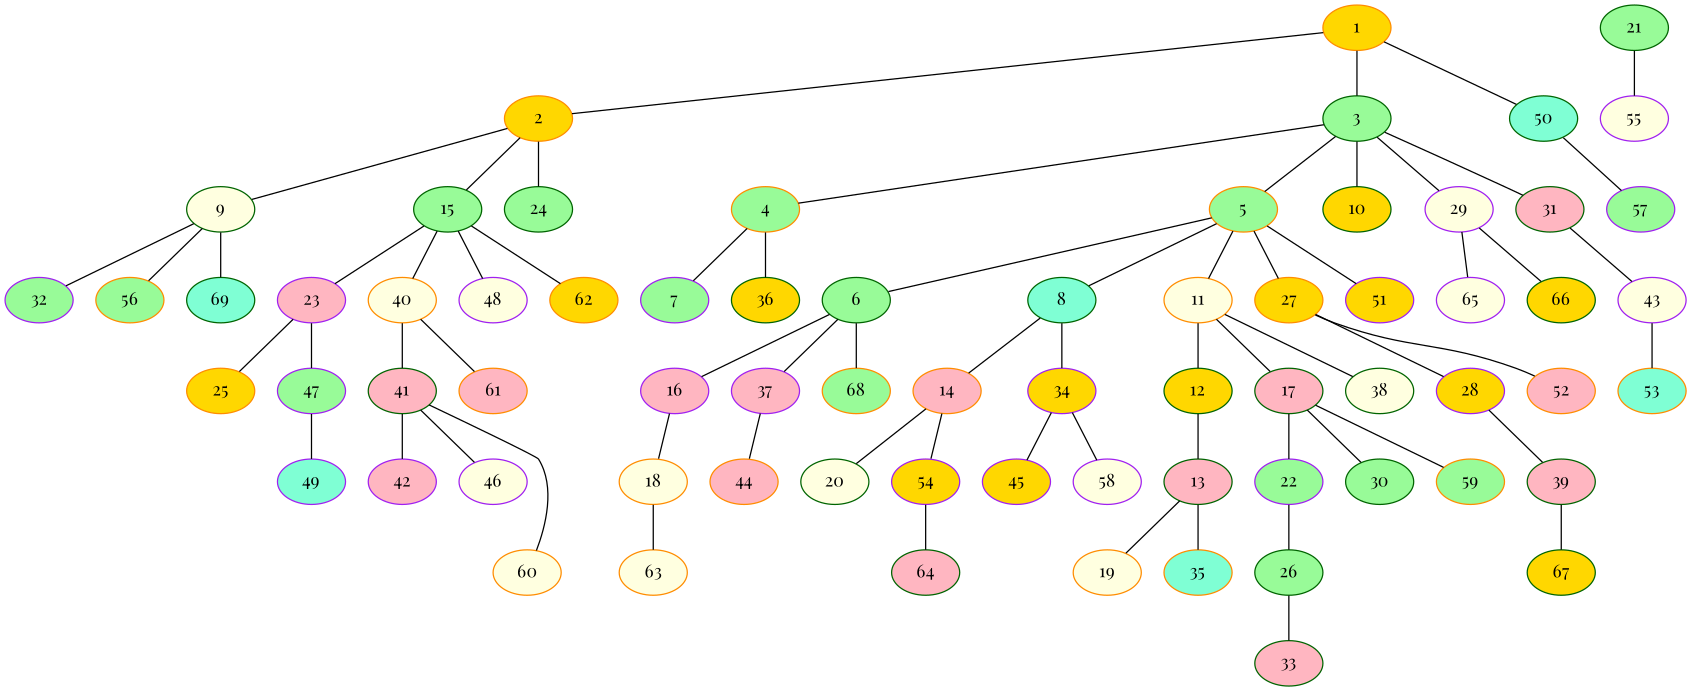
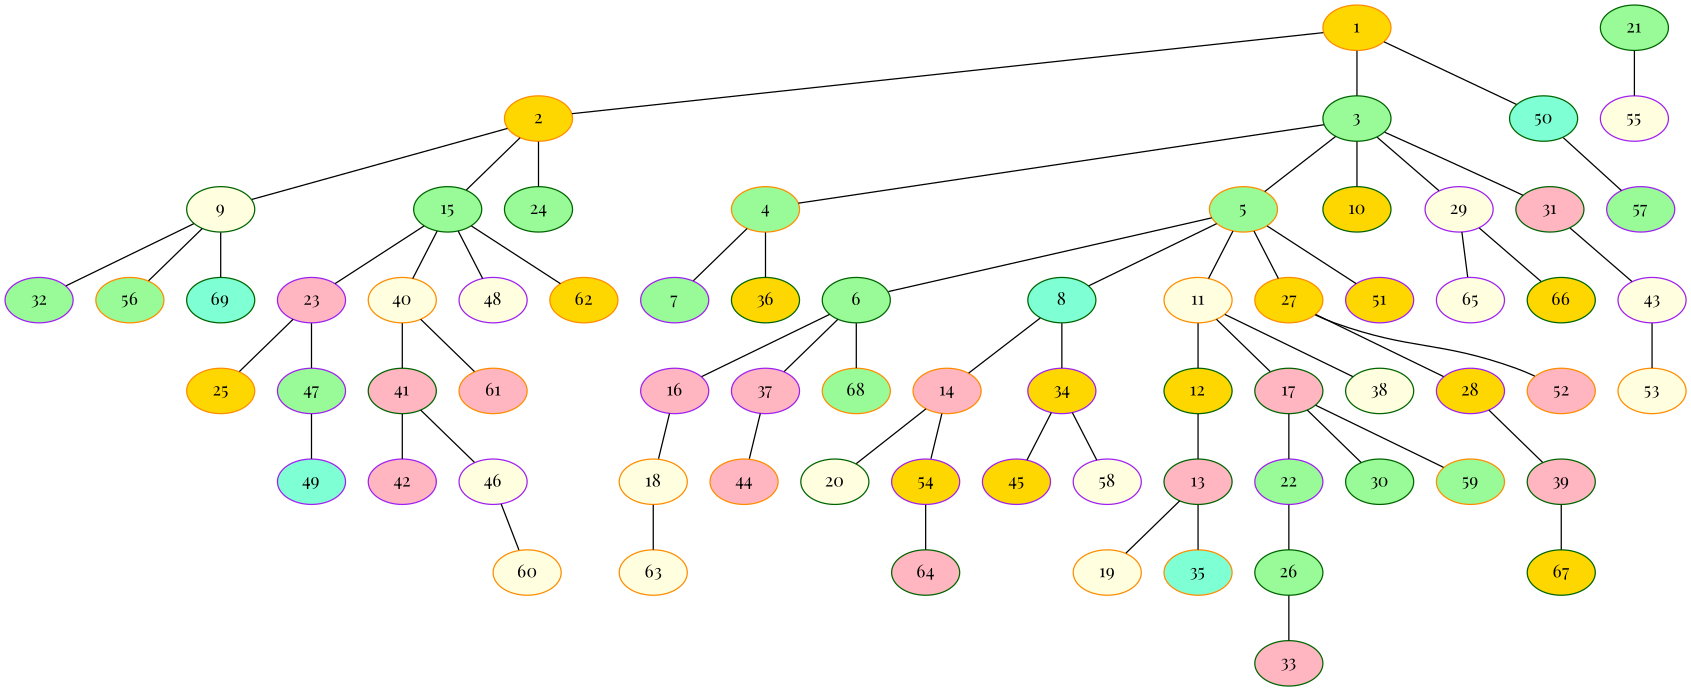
  graph {
    fontname="Playfair Display"
    node [color=darkgreen fillcolor=palegreen fontname="Playfair Display" style=filled]
    edge [fontname="Playfair Display" weight=1.0]
    1 [color=darkorange fillcolor=gold]
    2 [color=darkorange fillcolor=gold]
    3
    50 [fillcolor=aquamarine]
    9 [fillcolor=lightyellow]
    15
    24
    4 [color=darkorange]
    5 [color=darkorange]
    10 [fillcolor=gold]
    29 [color=purple fillcolor=lightyellow]
    31 [fillcolor=lightpink]
    57 [color=purple]
    32 [color=purple]
    56 [color=darkorange]
    69 [fillcolor=aquamarine]
    23 [color=purple fillcolor=lightpink]
    40 [color=darkorange fillcolor=lightyellow]
    48 [color=purple fillcolor=lightyellow]
    62 [color=darkorange fillcolor=gold]
    7 [color=purple]
    36 [fillcolor=gold]
    6
    8 [fillcolor=aquamarine]
    11 [color=darkorange fillcolor=lightyellow]
    27 [color=darkorange fillcolor=gold]
    51 [color=purple fillcolor=gold]
    65 [color=purple fillcolor=lightyellow]
    66 [fillcolor=gold]
    43 [color=purple fillcolor=lightyellow]
    16 [color=purple fillcolor=lightpink]
    37 [color=purple fillcolor=lightpink]
    68 [color=darkorange]
    14 [color=darkorange fillcolor=lightpink]
    34 [color=purple fillcolor=gold]
    12 [fillcolor=gold]
    17 [fillcolor=lightpink]
    38 [fillcolor=lightyellow]
    55 [color=purple fillcolor=lightyellow]
    21
    28 [color=purple fillcolor=gold]
    52 [color=darkorange fillcolor=lightpink]
    18 [color=darkorange fillcolor=lightyellow]
    44 [color=darkorange fillcolor=lightpink]
    20 [fillcolor=lightyellow]
    54 [color=purple fillcolor=gold]
    45 [color=purple fillcolor=gold]
    58 [color=purple fillcolor=lightyellow]
    13 [fillcolor=lightpink]
    22 [color=purple]
    30
    59 [color=darkorange]
    19 [color=darkorange fillcolor=lightyellow]
    35 [color=darkorange fillcolor=aquamarine]
    33 [fillcolor=lightpink]
    26
    64 [fillcolor=lightpink]
    25 [color=darkorange fillcolor=gold]
    47 [color=purple]
    41 [fillcolor=lightpink]
    61 [color=darkorange fillcolor=lightpink]
    63 [color=darkorange fillcolor=lightyellow]
    49 [color=purple fillcolor=aquamarine]
    39 [fillcolor=lightpink]
    67 [fillcolor=gold]
-   53 [color=darkorange fillcolor=aquamarine]
+   53 [color=darkorange fillcolor=lightyellow]
    42 [color=purple fillcolor=lightpink]
    46 [color=purple fillcolor=lightyellow]
    60 [color=darkorange fillcolor=lightyellow]
    1 -- 2
    1 -- 3
    1 -- 50
    2 -- 9
    2 -- 15
    2 -- 24 [weight=2.0]
    3 -- 4
    3 -- 5
    3 -- 10
    3 -- 29
    3 -- 31
    50 -- 57
    9 -- 32
    9 -- 56
    9 -- 69 [weight=2.0]
    15 -- 23
    15 -- 40
    15 -- 48
    15 -- 62
    4 -- 7
    4 -- 36
    5 -- 6
    5 -- 8
    5 -- 11
    5 -- 27
    5 -- 51
    29 -- 65
    29 -- 66
    31 -- 43
    23 -- 25
    23 -- 47
    40 -- 41
    40 -- 61 [weight=2.0]
    6 -- 16 [weight=2.0]
    6 -- 37
    6 -- 68
    8 -- 14
    8 -- 34
    11 -- 12
    11 -- 17
    11 -- 38
    27 -- 28
    27 -- 52
    43 -- 53
    16 -- 18
    37 -- 44
    14 -- 20
    14 -- 54
    34 -- 45
    34 -- 58
    12 -- 13 [weight=2.0]
    17 -- 22
    17 -- 30 [weight=3.0]
    17 -- 59
    21 -- 55
    28 -- 39
    18 -- 63
    54 -- 64
    13 -- 19
    13 -- 35
    22 -- 26
    26 -- 33
    47 -- 49 [weight=2.0]
    41 -- 42 [weight=2.0]
    41 -- 46
    39 -- 67 [weight=3.0]
-   41 -- 60
+   46 -- 60
  }
